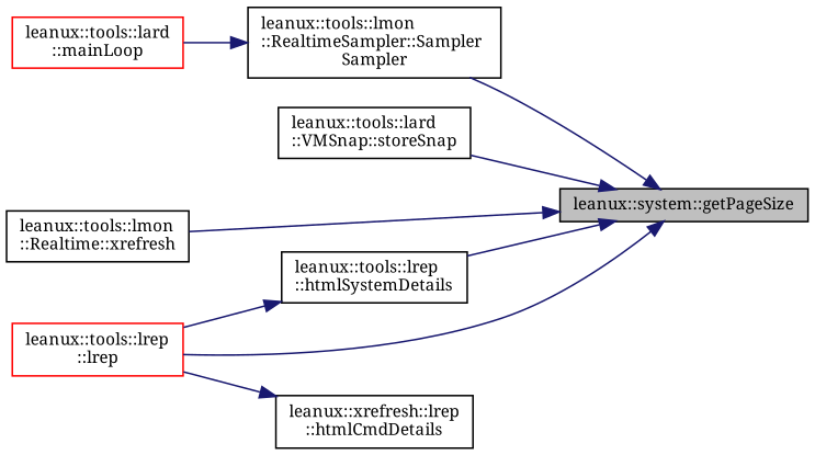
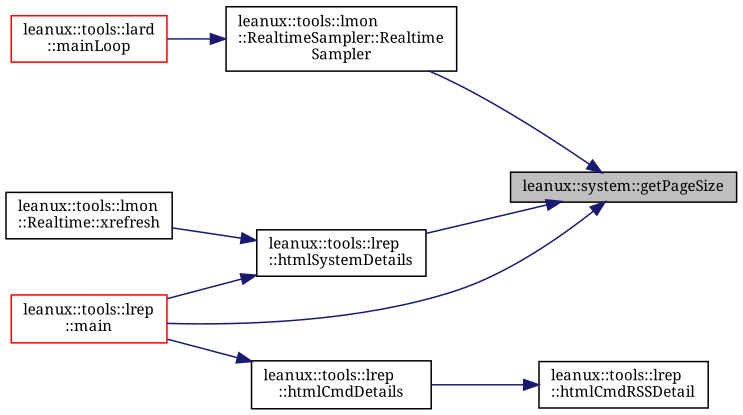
  digraph {
    fontname="Noto Serif"
    rankdir=RL
    node [color=black fontname="Noto Serif" fontsize=10 shape=record]
    edge [color=midnightblue dir=back fontname="Noto Serif" fontsize=10 labelfontname=Helvetica labelfontsize=10 style=solid]
    n1 [fillcolor=grey75 fontcolor=black height=0.2 label="leanux::system::getPageSize" style=filled width=0.4]
    n2 [height=0.2 label="leanux::tools::lrep\l::htmlSystemDetails" width=0.4]
-   n3 [height=0.2 label="leanux::tools::lmon\l::RealtimeSampler::Sampler\lSampler" width=0.4]
-   n4 [height=0.2 label="leanux::tools::lard\l::VMSnap::storeSnap" width=0.4]
+   n3 [height=0.2 label="leanux::tools::lmon\l::RealtimeSampler::Realtime\lSampler" width=0.4]
    n5 [height=0.2 label="leanux::tools::lmon\l::Realtime::xrefresh" width=0.4]
-   n6 [color=red height=0.2 label="leanux::tools::lrep\l::lrep" width=0.4]
-   n8 [height=0.2 label="leanux::xrefresh::lrep\l::htmlCmdDetails" width=0.4]
+   n6 [color=red height=0.2 label="leanux::tools::lrep\l::main" width=0.4]
+   n7 [height=0.2 label="leanux::tools::lrep\l::htmlCmdRSSDetail" width=0.4]
+   n8 [height=0.2 label="leanux::tools::lrep\l::htmlCmdDetails" width=0.4]
    n9 [color=red height=0.2 label="leanux::tools::lard\l::mainLoop" width=0.4]
    n1 -> n2
    n1 -> n3
-   n1 -> n4
-   n1 -> n5
+   n2 -> n5
    n1 -> n6
    n2 -> n6
    n3 -> n9
+   n7 -> n8
    n8 -> n6
  }
